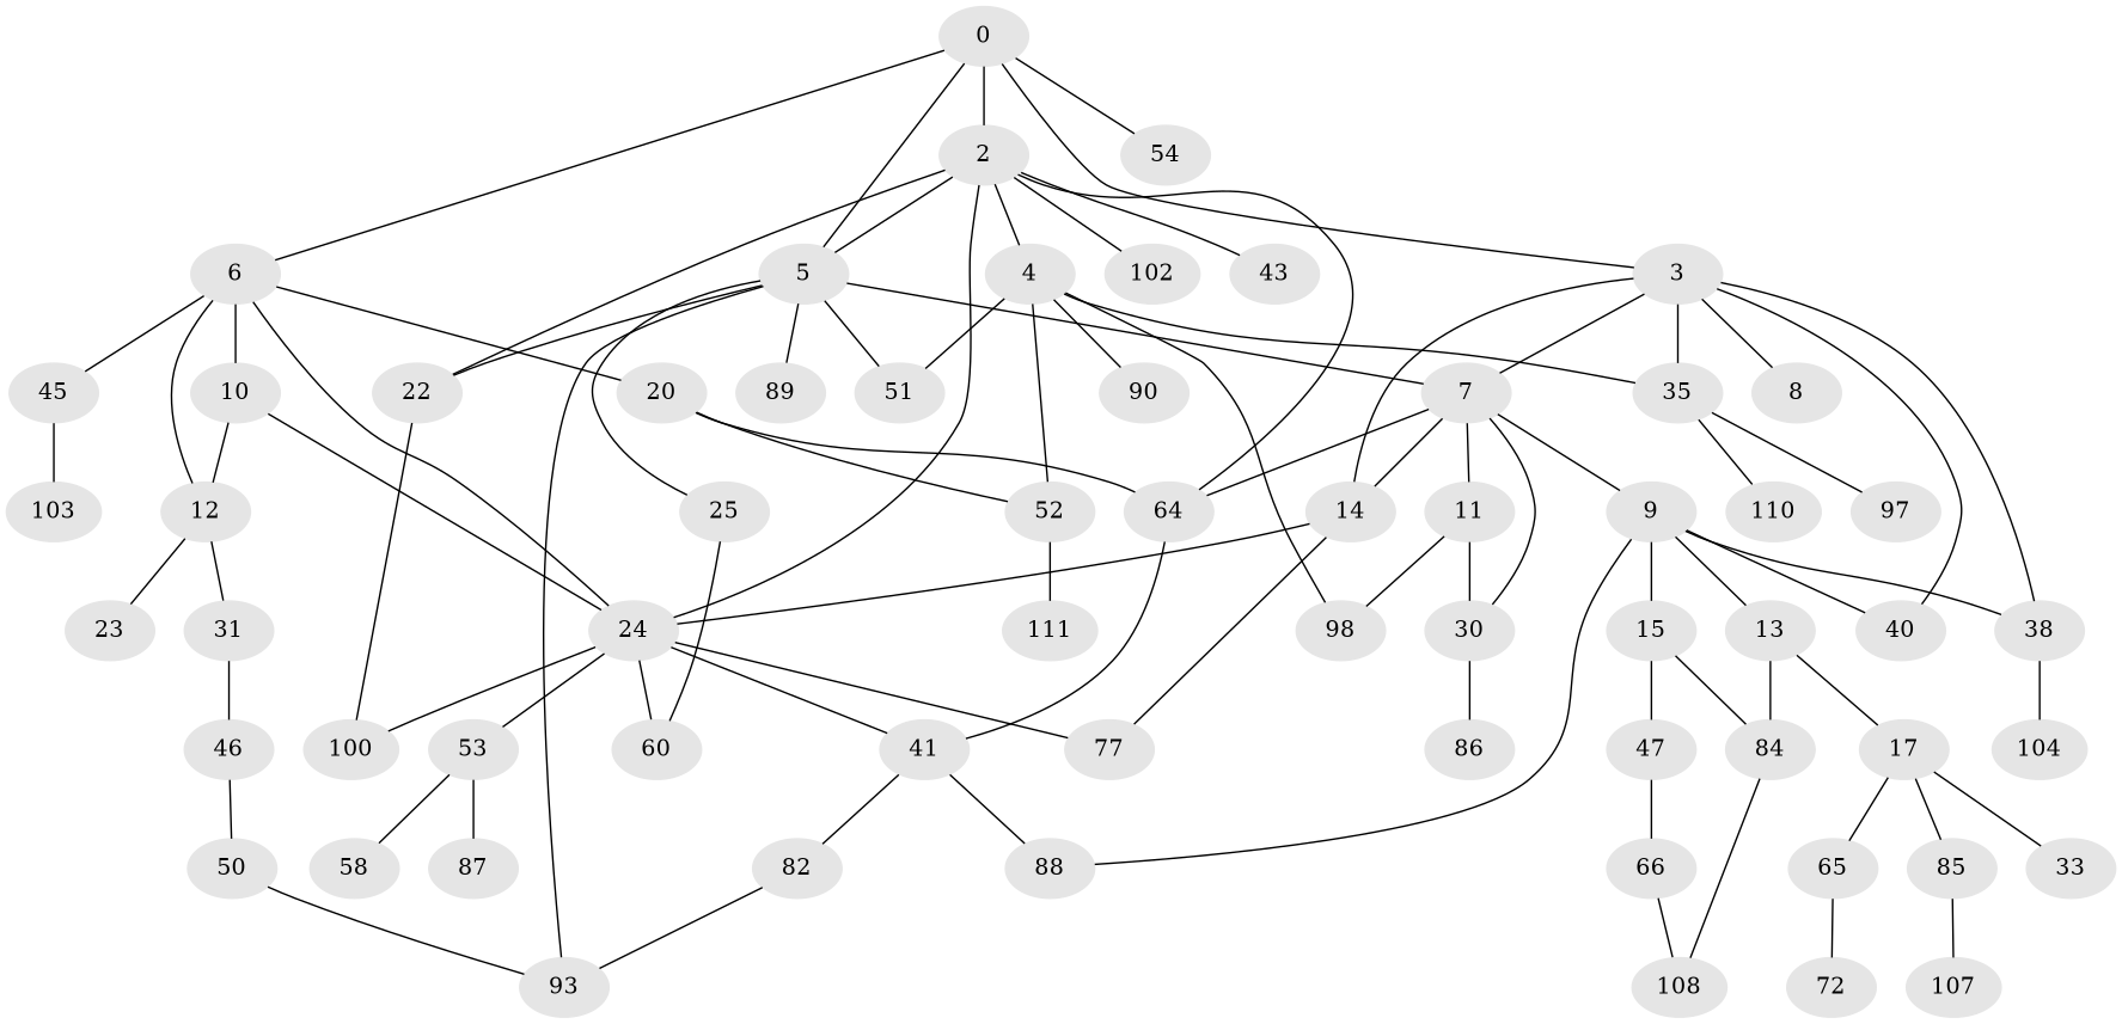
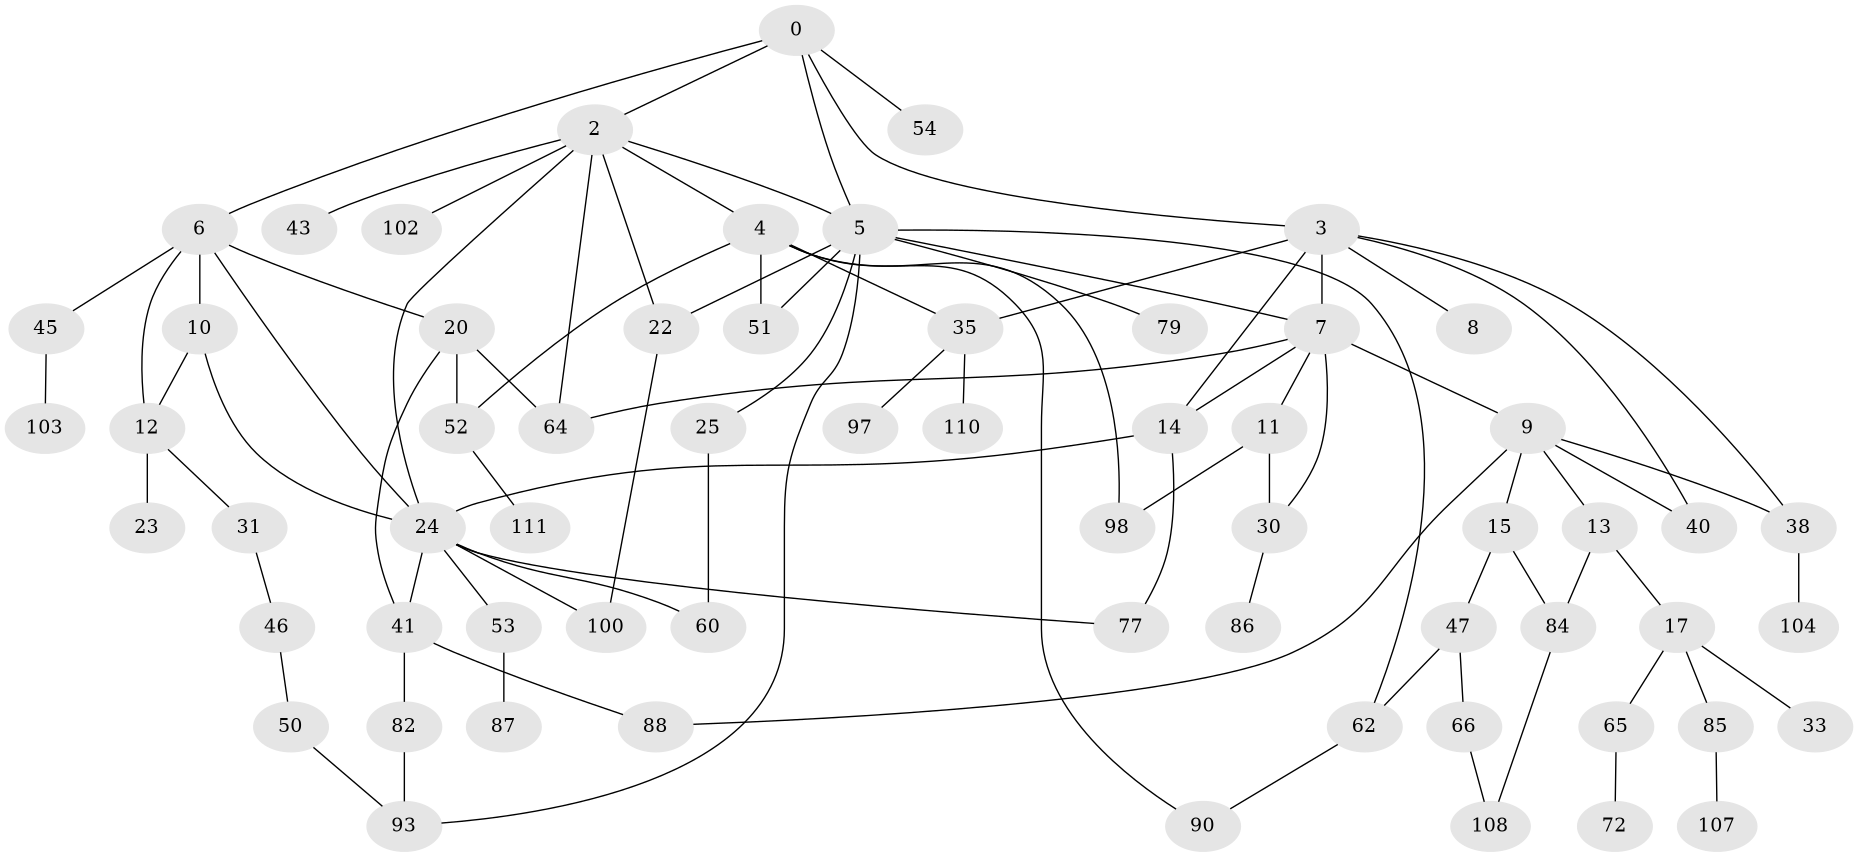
  graph {
    node [color=gray90 style=filled]
    2 [super="+32+34"]
    5 [super="+68"]
    4 [super="+59+16"]
    22 [super="+71"]
    24 [super="+28+42"]
    43 [super="+44"]
    64
    102
    n9 [label=0]
    3 [super="+106"]
    6 [super="+119+78"]
    54 [super="+95"]
    7 [super="+56+19"]
    8 [super="+76"]
    14 [super="+21"]
    35
    38 [super="+81"]
    40 [super="+96"]
    51
    25 [super="+132"]
-   89
+   62 [super="+127+116"]
+   89 [label=79]
    93
    10 [super="+70"]
    12
    20 [super="+37+29"]
    45
    52 [super="+61"]
    90
    98
    100
    77
    41 [super="+126+49+92"]
    53 [super="+115"]
    60
    9
    11
    30
    110
    97
    n41 [label=104]
    111 [super="+112"]
    23
    31 [super="+79"]
    103 [super="+121"]
    13
    15 [super="+26+55+27"]
    88 [super="+129"]
    86
    17 [super="+18+109"]
    84 [super="+105"]
    47
    46 [super="+101"]
    33 [super="+36"]
    65
    85
    108 [super="+123"]
    66 [super="+125"]
    72 [super="+128"]
    107
    82
-   58
    n63 [label=87]
    50
    2 -- 5
    2 -- 4
    2 -- 22
    2 -- 24
    2 -- 43
    2 -- 64
    2 -- 102
    5 -- 22
    5 -- 7
    5 -- 51
    5 -- 25
+   5 -- 62
    5 -- 89
    5 -- 93
    4 -- 35
    4 -- 51
    4 -- 52
    4 -- 90
    4 -- 98
    22 -- 100
    24 -- 100
    24 -- 77
    24 -- 41
    24 -- 53
    24 -- 60
    n9 -- 2
    n9 -- 5
    n9 -- 3
    n9 -- 6
    n9 -- 54
    3 -- 7
    3 -- 8
    3 -- 14
    3 -- 35
    3 -- 38
    3 -- 40
    6 -- 24
    6 -- 10 [weight=2]
    6 -- 12
    6 -- 20
    6 -- 45
    7 -- 64
    7 -- 14 [weight=2]
    7 -- 9
    7 -- 11
    7 -- 30
    14 -- 24
    14 -- 77
    35 -- 110
    35 -- 97
    38 -- n41
    25 -- 60
+   62 -- 90
    10 -- 24
    10 -- 12
    12 -- 23
    12 -- 31
    20 -- 64
    20 -- 52
-   64 -- 41
+   20 -- 41
    45 -- 103
    52 -- 111
    41 -- 88
    41 -- 82
-   53 -- 58
    53 -- n63
    9 -- 38
    9 -- 40
    9 -- 13
    9 -- 15
    9 -- 88
    11 -- 98
    11 -- 30
    30 -- 86
    31 -- 46
    13 -- 17
    13 -- 84
    15 -- 84
    15 -- 47
    17 -- 33
    17 -- 65
    17 -- 85
    84 -- 108
+   47 -- 62
    47 -- 66
    46 -- 50
    65 -- 72
    85 -- 107
    66 -- 108
    82 -- 93
    50 -- 93
  }
